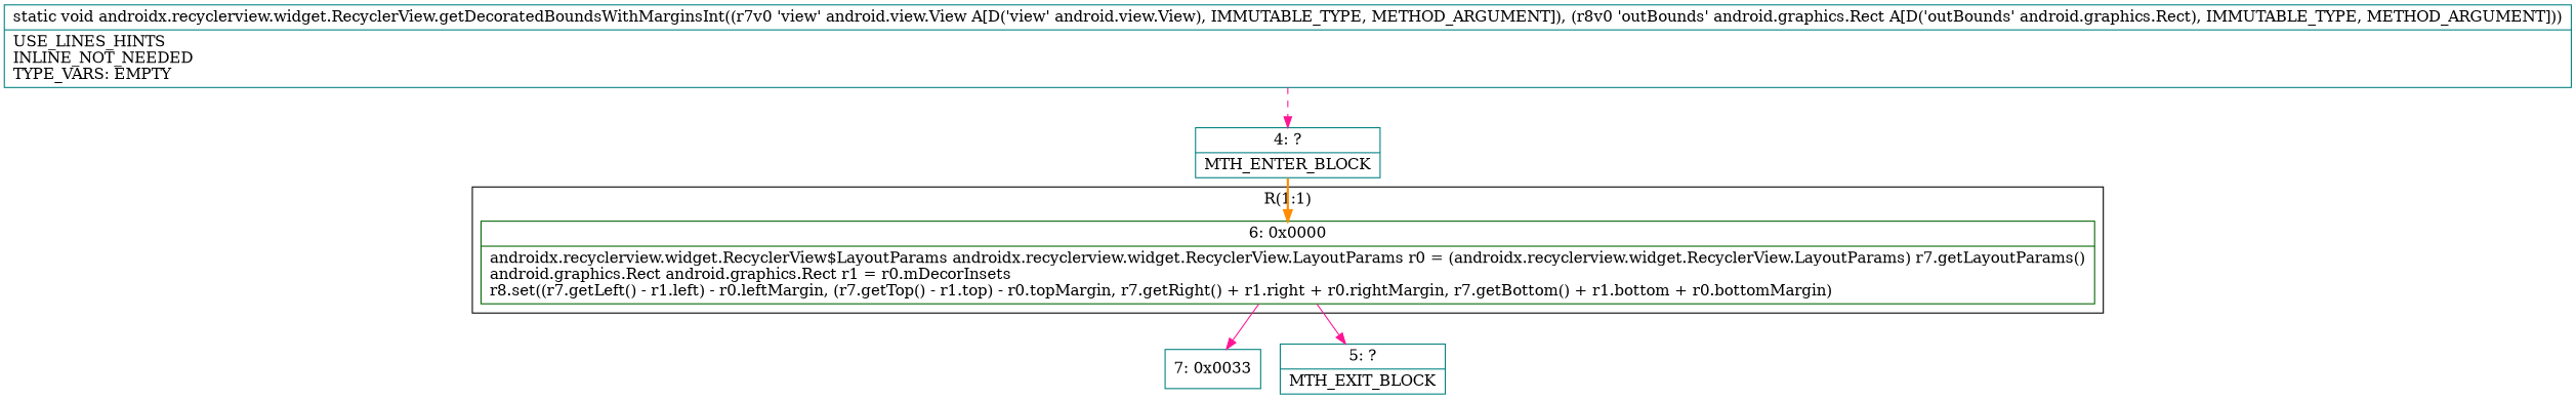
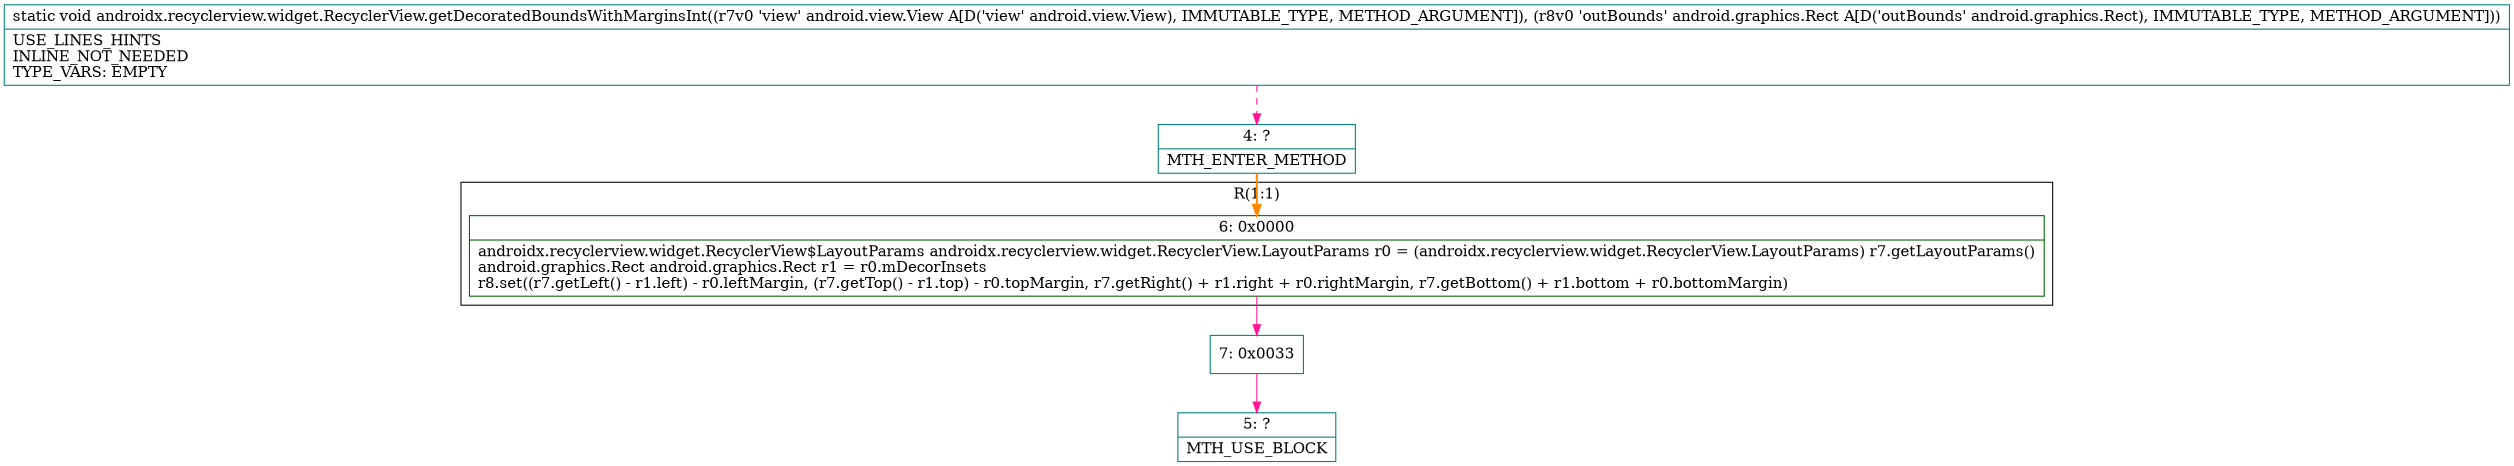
  digraph {
    node [color=teal shape=record]
    edge [color=deeppink style=solid]
    n1 [color=darkgreen label="{6\:\ 0x0000|androidx.recyclerview.widget.RecyclerView$LayoutParams androidx.recyclerview.widget.RecyclerView.LayoutParams r0 = (androidx.recyclerview.widget.RecyclerView.LayoutParams) r7.getLayoutParams()\landroid.graphics.Rect android.graphics.Rect r1 = r0.mDecorInsets\lr8.set((r7.getLeft() \- r1.left) \- r0.leftMargin, (r7.getTop() \- r1.top) \- r0.topMargin, r7.getRight() + r1.right + r0.rightMargin, r7.getBottom() + r1.bottom + r0.bottomMargin)\l}"]
    n2 [label="{7\:\ 0x0033}"]
-   n3 [label="{5\:\ ?|MTH_EXIT_BLOCK\l}"]
-   n4 [label="{4\:\ ?|MTH_ENTER_BLOCK\l}"]
+   n3 [label="{5\:\ ?|MTH_USE_BLOCK\l}"]
+   n4 [label="{4\:\ ?|MTH_ENTER_METHOD\l}"]
    n5 [label="{static void androidx.recyclerview.widget.RecyclerView.getDecoratedBoundsWithMarginsInt((r7v0 'view' android.view.View A[D('view' android.view.View), IMMUTABLE_TYPE, METHOD_ARGUMENT]), (r8v0 'outBounds' android.graphics.Rect A[D('outBounds' android.graphics.Rect), IMMUTABLE_TYPE, METHOD_ARGUMENT]))  | USE_LINES_HINTS\lINLINE_NOT_NEEDED\lTYPE_VARS: EMPTY\l}"]
    subgraph cluster_1 {
      label="R(1:1)"
      n1
    }
    n1 -> n2
-   n1 -> n3
+   n2 -> n3
    n4 -> n1 [color=darkorange style=bold]
    n5 -> n4 [style=dashed]
  }
